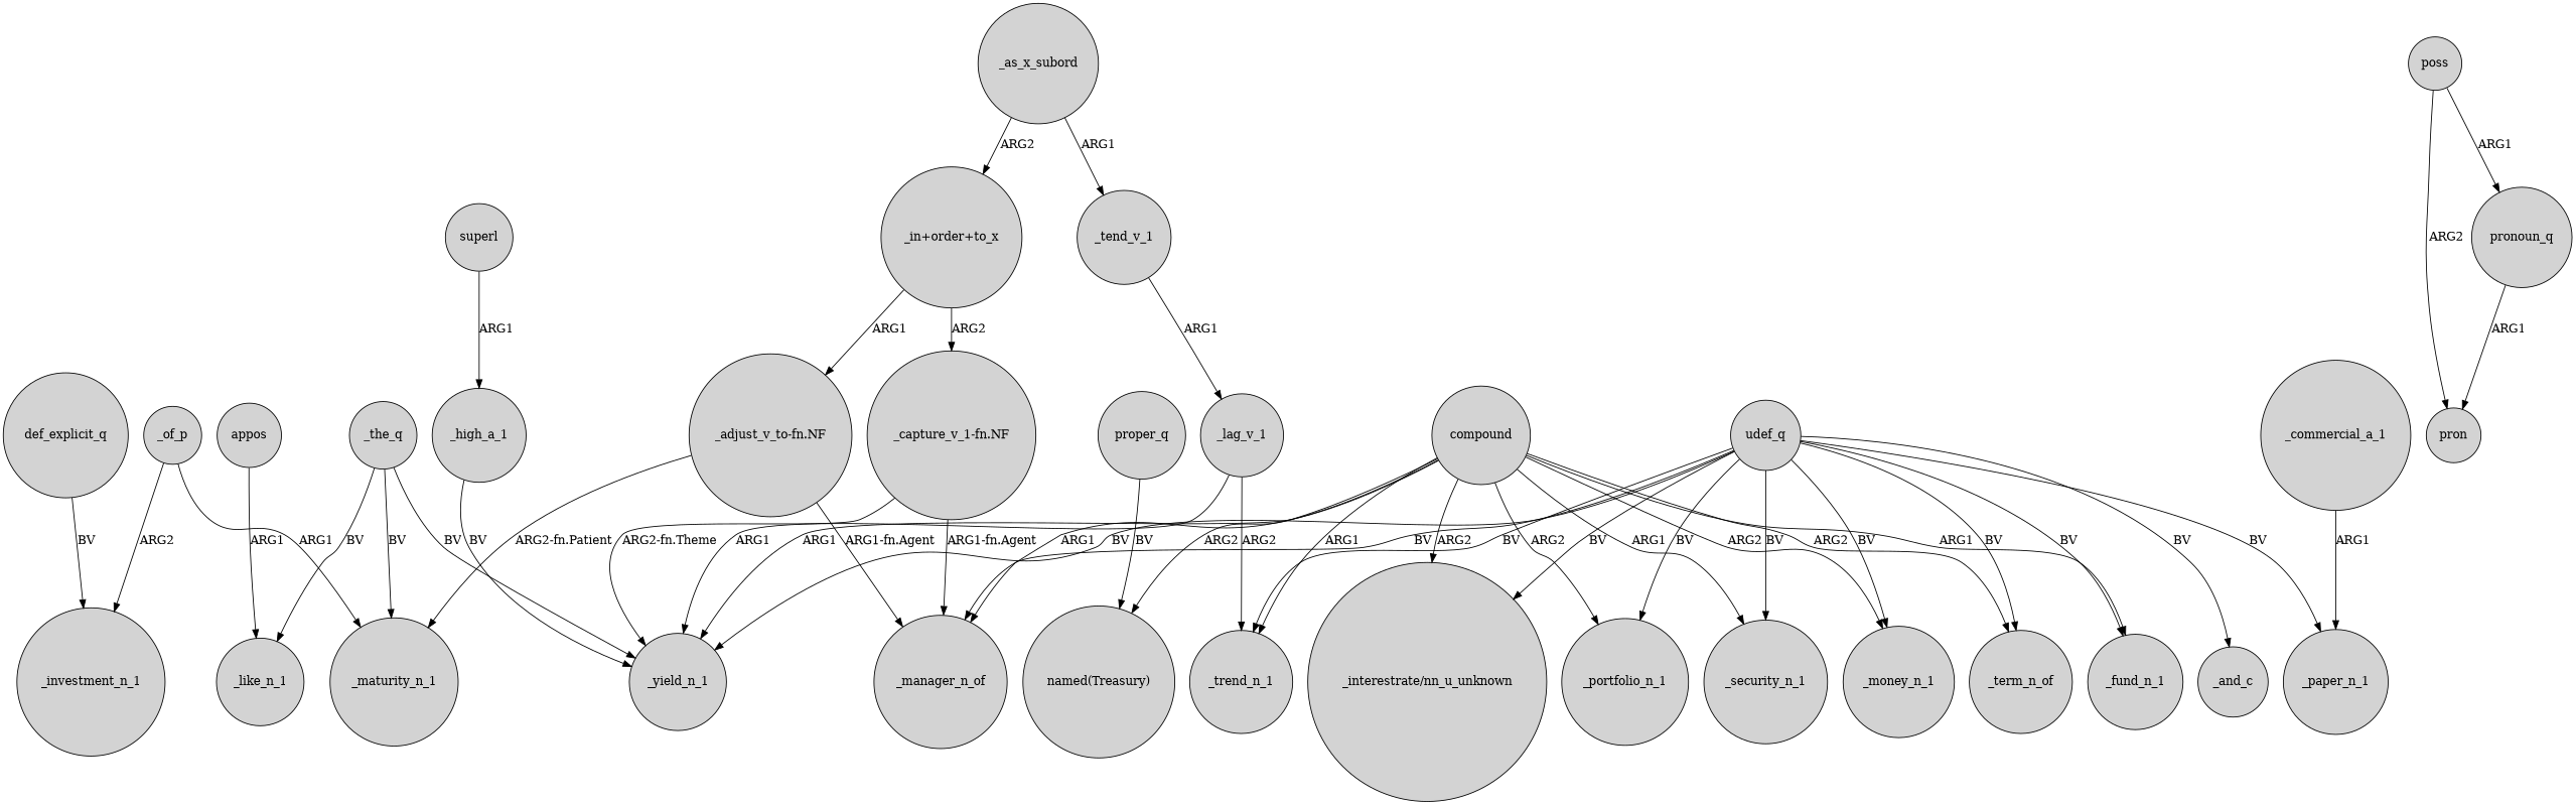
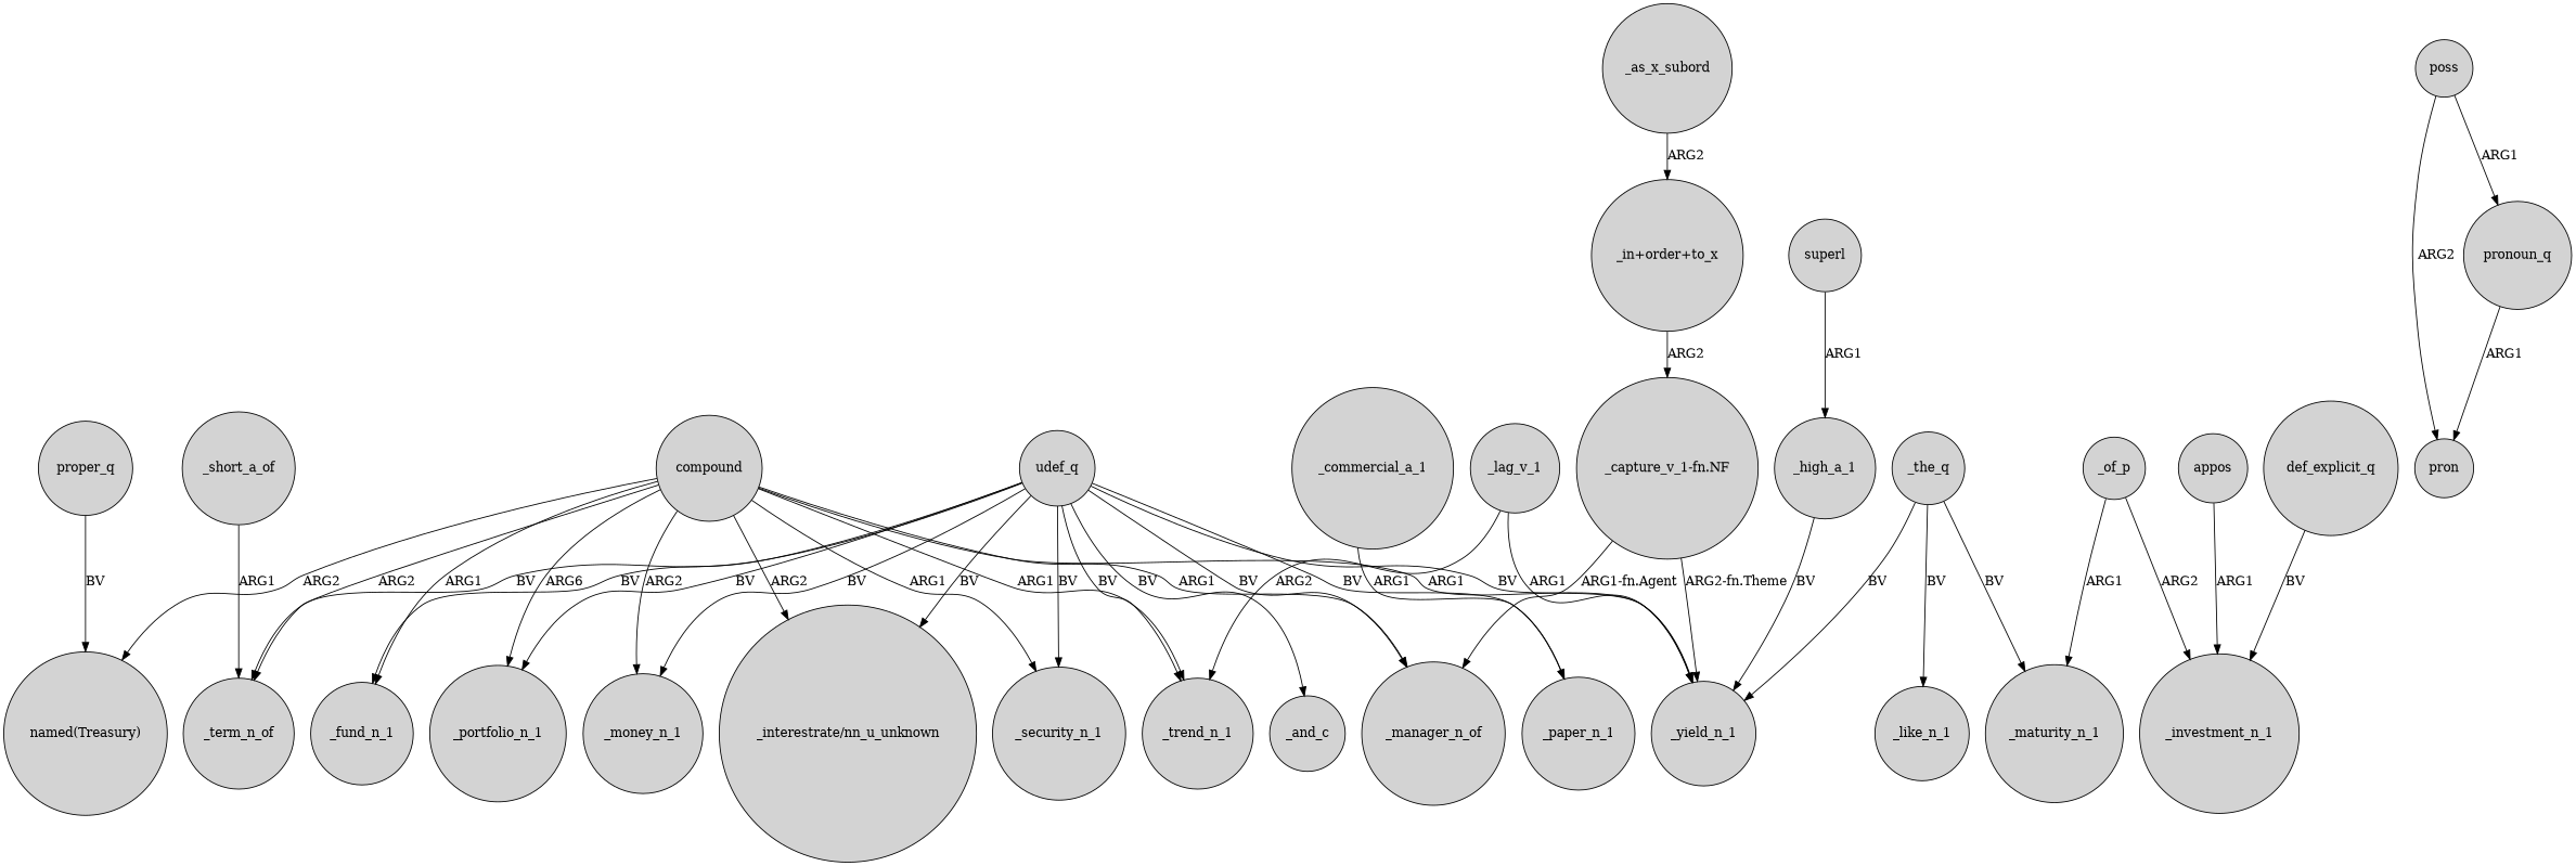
  digraph {
    node [shape=circle style=filled]
    _the_q
    _like_n_1
    _yield_n_1
    _maturity_n_1
    compound
    "named(Treasury)"
    _money_n_1
    _manager_n_of
    _term_n_of
    _portfolio_n_1
    _security_n_1
    _trend_n_1
    "_interestrate/nn_u_unknown"
    _fund_n_1
    udef_q
    _paper_n_1
    _and_c
-   "_adjust_v_to-fn.NF"
    poss
    pron
    pronoun_q
    _of_p
    _investment_n_1
    "_capture_v_1-fn.NF"
    superl
    _high_a_1
    _as_x_subord
    "_in+order+to_x"
-   _tend_v_1
    _lag_v_1
+   _short_a_of
    appos
    def_explicit_q
    _commercial_a_1
    proper_q
    _the_q -> _like_n_1 [label=BV]
    _the_q -> _yield_n_1 [label=BV]
    _the_q -> _maturity_n_1 [label=BV]
    compound -> _yield_n_1 [label=ARG1]
    compound -> "named(Treasury)" [label=ARG2]
    compound -> _money_n_1 [label=ARG2]
    compound -> _manager_n_of [label=ARG1]
    compound -> _term_n_of [label=ARG2]
-   compound -> _portfolio_n_1 [label=ARG2]
+   compound -> _portfolio_n_1 [label=ARG6]
    compound -> _security_n_1 [label=ARG1]
    compound -> _trend_n_1 [label=ARG1]
    compound -> "_interestrate/nn_u_unknown" [label=ARG2]
    compound -> _fund_n_1 [label=ARG1]
    udef_q -> _yield_n_1 [label=BV]
    udef_q -> _money_n_1 [label=BV]
    udef_q -> _manager_n_of [label=BV]
    udef_q -> _term_n_of [label=BV]
    udef_q -> _portfolio_n_1 [label=BV]
    udef_q -> _security_n_1 [label=BV]
    udef_q -> _trend_n_1 [label=BV]
    udef_q -> "_interestrate/nn_u_unknown" [label=BV]
    udef_q -> _fund_n_1 [label=BV]
    udef_q -> _paper_n_1 [label=BV]
    udef_q -> _and_c [label=BV]
-   "_adjust_v_to-fn.NF" -> _maturity_n_1 [label="ARG2-fn.Patient"]
-   "_adjust_v_to-fn.NF" -> _manager_n_of [label="ARG1-fn.Agent"]
    poss -> pron [label=ARG2]
    poss -> pronoun_q [label=ARG1]
    pronoun_q -> pron [label=ARG1]
    _of_p -> _maturity_n_1 [label=ARG1]
    _of_p -> _investment_n_1 [label=ARG2]
    "_capture_v_1-fn.NF" -> _yield_n_1 [label="ARG2-fn.Theme"]
    "_capture_v_1-fn.NF" -> _manager_n_of [label="ARG1-fn.Agent"]
    superl -> _high_a_1 [label=ARG1]
    _high_a_1 -> _yield_n_1 [label=BV]
    _as_x_subord -> "_in+order+to_x" [label=ARG2]
-   _as_x_subord -> _tend_v_1 [label=ARG1]
-   "_in+order+to_x" -> "_adjust_v_to-fn.NF" [label=ARG1]
    "_in+order+to_x" -> "_capture_v_1-fn.NF" [label=ARG2]
-   _tend_v_1 -> _lag_v_1 [label=ARG1]
    _lag_v_1 -> _yield_n_1 [label=ARG1]
    _lag_v_1 -> _trend_n_1 [label=ARG2]
-   appos -> _like_n_1 [label=ARG1]
+   _short_a_of -> _term_n_of [label=ARG1]
+   appos -> _investment_n_1 [label=ARG1]
    def_explicit_q -> _investment_n_1 [label=BV]
    _commercial_a_1 -> _paper_n_1 [label=ARG1]
    proper_q -> "named(Treasury)" [label=BV]
  }
